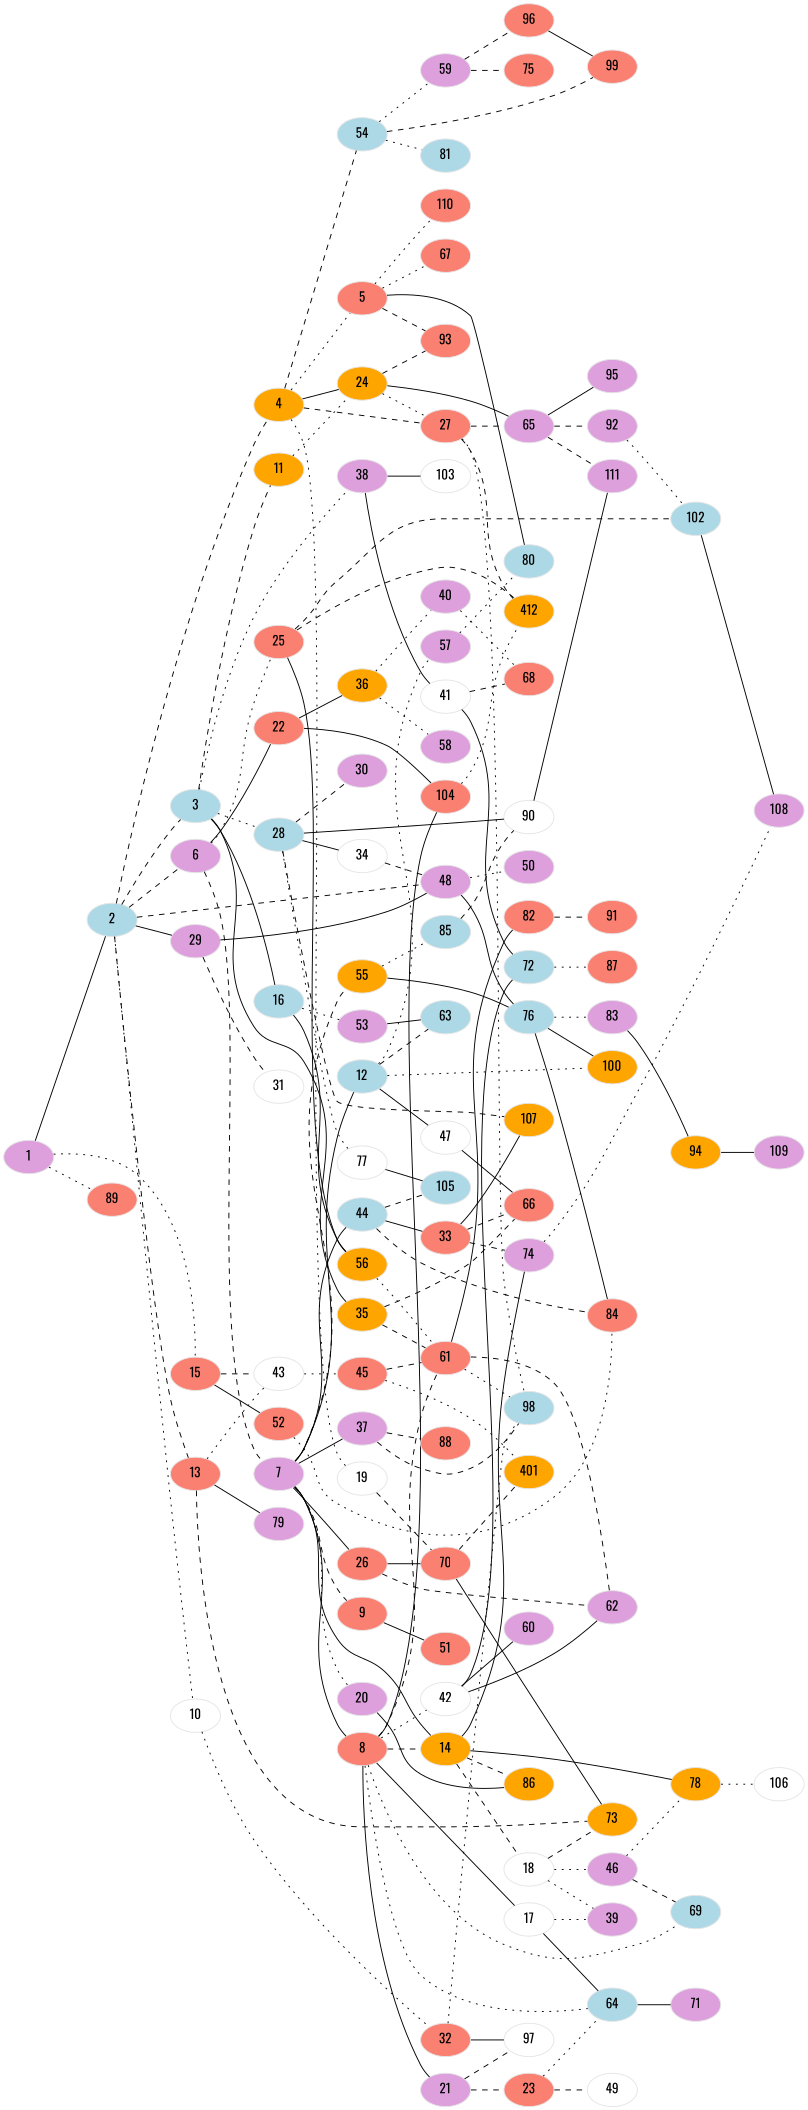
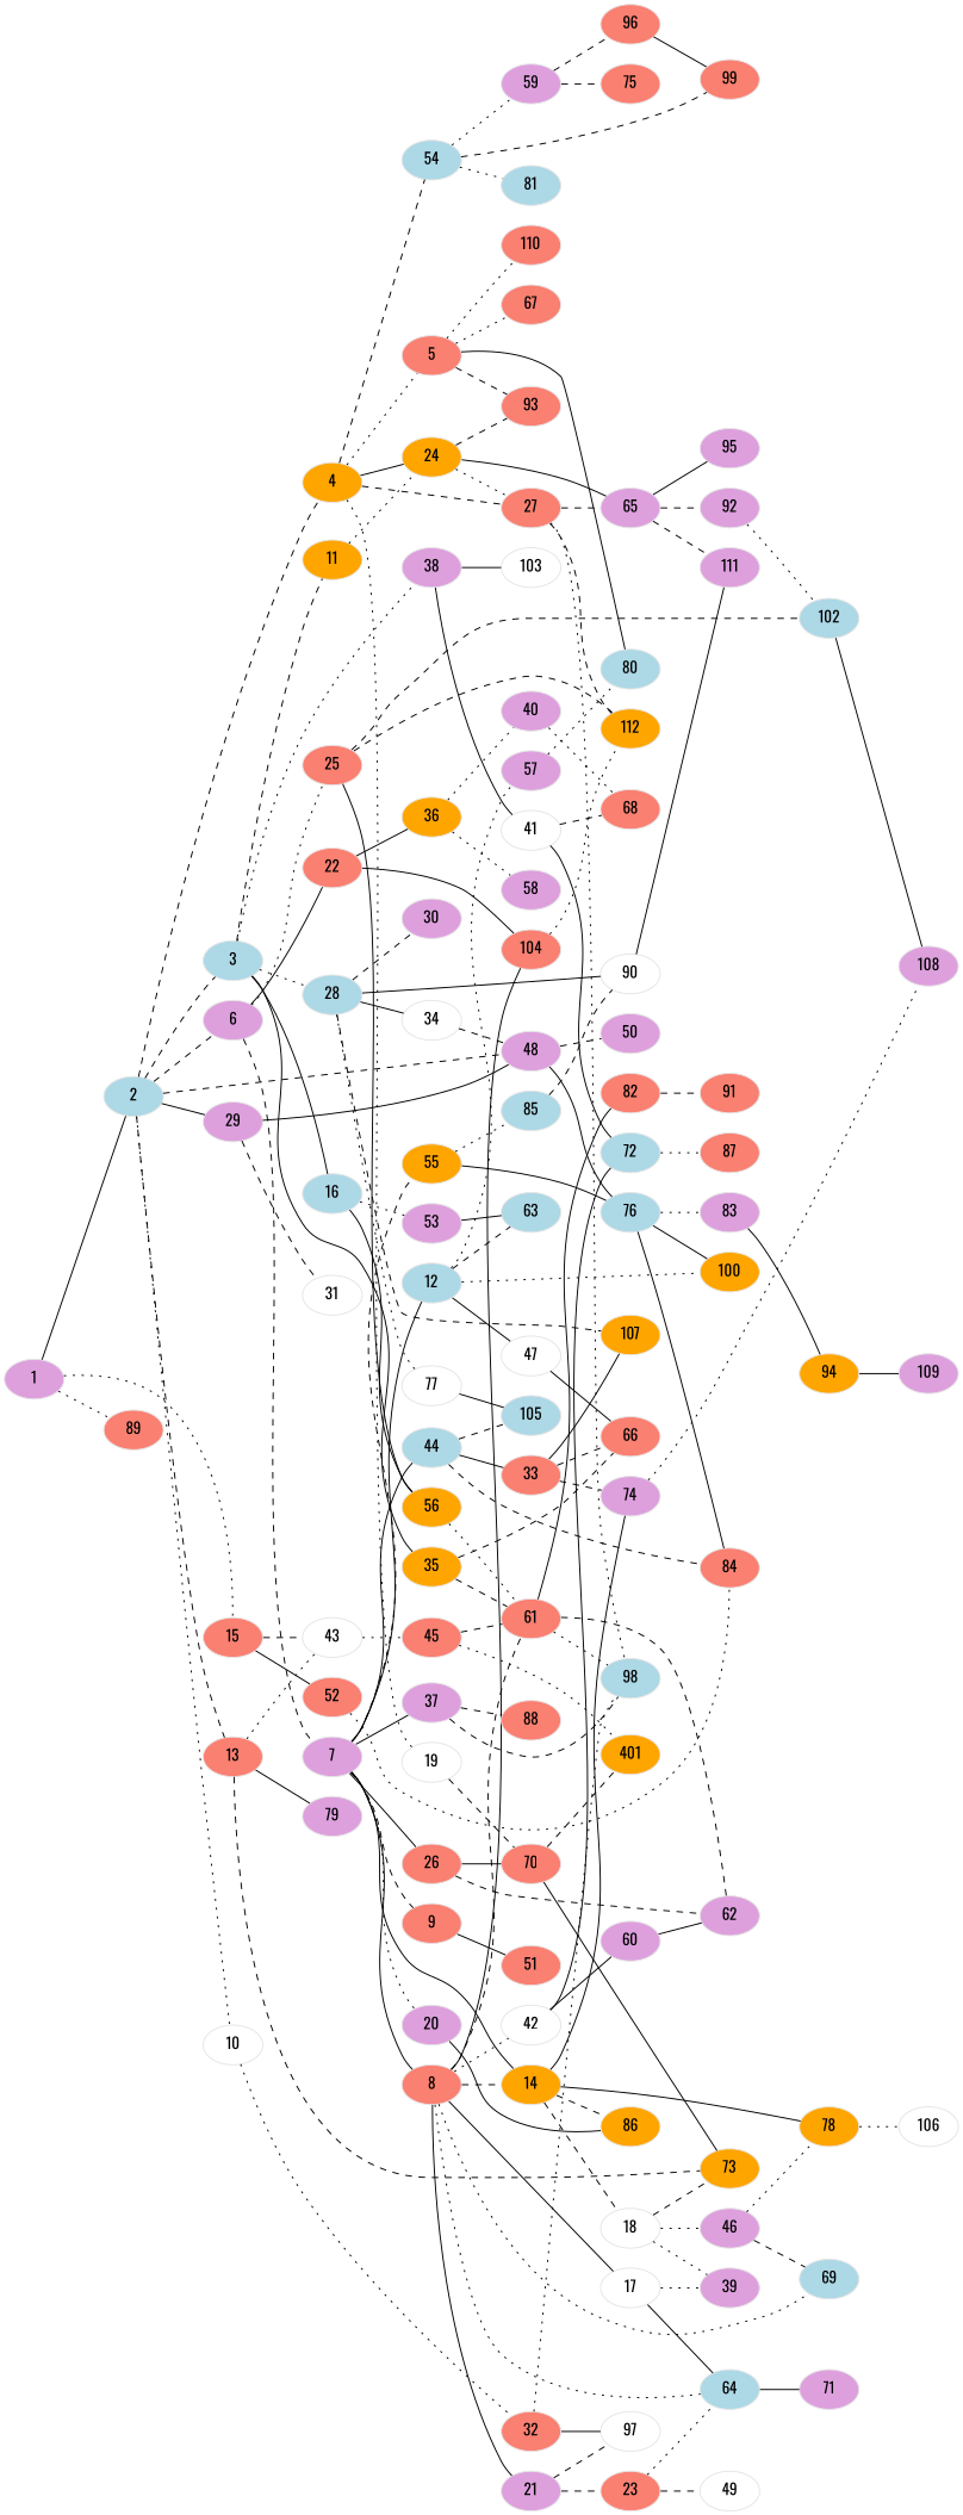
  graph {
    fontname=Oswald
    rankdir=LR
    node [color=gray90 fillcolor=salmon fontname=Oswald style=filled]
    edge [fontname=Oswald style=solid]
    1 [fillcolor=plum]
    2 [fillcolor=lightblue]
    15
    89
    3 [fillcolor=lightblue]
    4 [fillcolor=orange]
    6 [fillcolor=plum]
    10 [fillcolor=white]
    13
    29 [fillcolor=plum]
    48 [fillcolor=plum]
    43 [fillcolor=white]
    52
    11 [fillcolor=orange]
    16 [fillcolor=lightblue]
    28 [fillcolor=lightblue]
    35 [fillcolor=orange]
    38 [fillcolor=plum]
    5
    19 [fillcolor=white]
    24 [fillcolor=orange]
    27
    54 [fillcolor=lightblue]
    7 [fillcolor=plum]
    22
    25
    32
    73 [fillcolor=orange]
    79 [fillcolor=plum]
    31 [fillcolor=white]
    50 [fillcolor=plum]
    76 [fillcolor=lightblue]
    53 [fillcolor=plum]
    56 [fillcolor=orange]
    30 [fillcolor=plum]
    34 [fillcolor=white]
    77 [fillcolor=white]
    90 [fillcolor=white]
    107 [fillcolor=orange]
    61
    66
    41 [fillcolor=white]
    103 [fillcolor=white]
    67
    80 [fillcolor=lightblue]
    93
    110
    70
    65 [fillcolor=plum]
-   112 [fillcolor=orange label=412]
+   112 [fillcolor=orange]
    98 [fillcolor=lightblue]
    59 [fillcolor=plum]
    81 [fillcolor=lightblue]
    99
    8
    9
    12 [fillcolor=lightblue]
    14 [fillcolor=orange]
    20 [fillcolor=plum]
    26
    37 [fillcolor=plum]
    44 [fillcolor=lightblue]
    55 [fillcolor=orange]
    104
    36 [fillcolor=orange]
    102 [fillcolor=lightblue]
    17 [fillcolor=white]
    21 [fillcolor=plum]
    42 [fillcolor=white]
    64 [fillcolor=lightblue]
    69 [fillcolor=lightblue]
    51
    47 [fillcolor=white]
    57 [fillcolor=plum]
    63 [fillcolor=lightblue]
    100 [fillcolor=orange]
    18 [fillcolor=white]
    74 [fillcolor=plum]
    78 [fillcolor=orange]
    86 [fillcolor=orange]
    62 [fillcolor=plum]
    88
    33
    84
    105 [fillcolor=lightblue]
    85 [fillcolor=lightblue]
    39 [fillcolor=plum]
    23
    97 [fillcolor=white]
    72 [fillcolor=lightblue]
    60 [fillcolor=plum]
    82
    71 [fillcolor=plum]
    45
    46 [fillcolor=plum]
    108 [fillcolor=plum]
    106 [fillcolor=white]
    n98 [fillcolor=orange label=401]
    49 [fillcolor=white]
    40 [fillcolor=plum]
    58 [fillcolor=plum]
    92 [fillcolor=plum]
    95 [fillcolor=plum]
    111 [fillcolor=plum]
    68
    87
    83 [fillcolor=plum]
    75
    96
    91
    94 [fillcolor=orange]
    109 [fillcolor=plum]
    1 -- 2
    1 -- 15 [style=dotted]
    1 -- 89 [style=dotted]
    2 -- 3 [style=dashed]
    2 -- 4 [style=dashed]
    2 -- 6 [style=dashed]
    2 -- 10 [style=dotted]
    2 -- 13 [style=dashed]
    2 -- 29
    2 -- 48 [style=dashed]
    15 -- 43 [style=dashed]
    15 -- 52
    3 -- 11 [style=dashed]
    3 -- 16
    3 -- 28 [style=dotted]
    3 -- 35
    3 -- 38 [style=dotted]
    4 -- 5 [style=dotted]
    4 -- 19 [style=dotted]
    4 -- 24
    4 -- 27 [style=dashed]
    4 -- 54 [style=dashed]
    6 -- 7 [style=dashed]
    6 -- 22
    6 -- 25 [style=dotted]
    10 -- 32 [style=dotted]
    13 -- 43 [style=dotted]
    13 -- 73 [style=dashed]
    13 -- 79
    29 -- 48
    29 -- 31 [style=dashed]
-   48 -- 50 [style=dotted]
+   48 -- 50 [style=dashed]
    48 -- 76
    43 -- 45 [style=dotted]
    52 -- 84 [style=dotted]
    11 -- 24 [style=dotted]
    16 -- 53 [style=dotted]
    16 -- 56
    28 -- 30 [style=dashed]
    28 -- 34
    28 -- 77 [style=dotted]
    28 -- 90
    28 -- 107 [style=dashed]
    35 -- 61 [style=dashed]
    35 -- 66 [style=dashed]
    38 -- 41
    38 -- 103
    5 -- 67 [style=dotted]
    5 -- 80
    5 -- 93 [style=dashed]
    5 -- 110 [style=dotted]
    19 -- 70 [style=dashed]
    24 -- 27 [style=dotted]
    24 -- 93 [style=dashed]
    24 -- 65
    27 -- 65 [style=dashed]
    27 -- 112 [style=dashed]
    27 -- 98 [style=dotted]
    54 -- 59 [style=dotted]
    54 -- 81 [style=dotted]
    54 -- 99 [style=dashed]
    7 -- 8
    7 -- 9 [style=dashed]
    7 -- 12
    7 -- 14
    7 -- 20 [style=dotted]
    7 -- 26
    7 -- 37
    7 -- 44
    7 -- 55 [style=dashed]
    22 -- 104
    22 -- 36
    25 -- 56
    25 -- 112 [style=dashed]
    25 -- 102 [style=dashed]
    32 -- 98 [style=dotted]
    32 -- 97
    76 -- 100
    76 -- 84
    76 -- 83 [style=dotted]
    53 -- 63
    56 -- 61 [style=dotted]
    34 -- 48 [style=dashed]
    77 -- 105
    90 -- 111
    61 -- 98 [style=dotted]
    61 -- 62 [style=dashed]
    61 -- 82
    41 -- 72
    41 -- 68 [style=dashed]
    70 -- 73
    70 -- n98 [style=dashed]
    65 -- 92 [style=dashed]
    65 -- 95
    65 -- 111 [style=dashed]
    59 -- 75 [style=dashed]
    59 -- 96 [style=dashed]
    8 -- 61 [style=dashed]
    8 -- 14 [style=dashed]
    8 -- 104
    8 -- 17
    8 -- 21
    8 -- 42 [style=dotted]
    8 -- 64 [style=dotted]
    8 -- 69 [style=dotted]
    9 -- 51
    12 -- 47
    12 -- 57 [style=dotted]
    12 -- 63 [style=dashed]
    12 -- 100 [style=dotted]
    14 -- 18 [style=dashed]
    14 -- 74
    14 -- 78
    14 -- 86 [style=dashed]
    20 -- 86
    26 -- 70
    26 -- 62 [style=dashed]
    37 -- 98 [style=dashed]
    37 -- 88 [style=dashed]
    44 -- 33
    44 -- 84 [style=dashed]
    44 -- 105 [style=dashed]
    55 -- 76
    55 -- 85 [style=dotted]
    104 -- 112 [style=dotted]
    36 -- 40 [style=dotted]
    36 -- 58 [style=dotted]
    102 -- 108
    17 -- 64
    17 -- 39 [style=dotted]
    21 -- 23 [style=dashed]
    21 -- 97 [style=dashed]
    42 -- 72
    42 -- 60
    64 -- 71
    47 -- 66
    57 -- 80 [style=dotted]
    18 -- 73 [style=dashed]
    18 -- 39 [style=dotted]
    18 -- 46 [style=dotted]
    74 -- 108 [style=dotted]
    78 -- 106 [style=dotted]
    33 -- 107
    33 -- 66 [style=dashed]
    33 -- 74 [style=dashed]
    85 -- 90 [style=dashed]
    23 -- 64 [style=dotted]
    23 -- 49 [style=dashed]
    72 -- 87 [style=dotted]
-   42 -- 62
+   60 -- 62
    82 -- 91 [style=dashed]
    45 -- 61 [style=dashed]
    45 -- n98 [style=dotted]
    46 -- 69 [style=dashed]
    46 -- 78 [style=dotted]
    40 -- 68 [style=dotted]
    92 -- 102 [style=dotted]
    83 -- 94
    96 -- 99
    94 -- 109
  }
